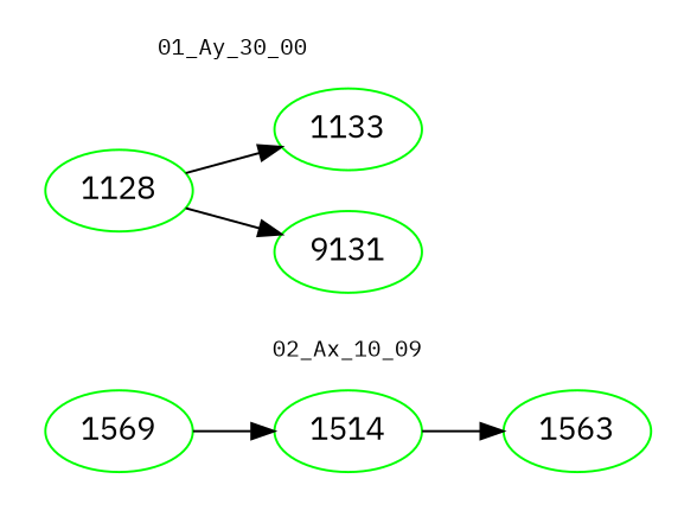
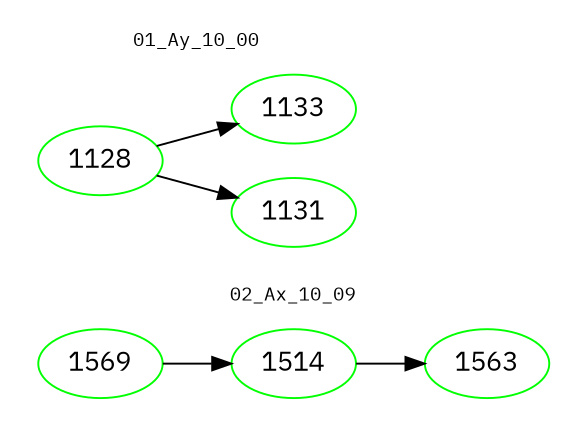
  digraph {
    fontname="IBM Plex Mono"
    rankdir=LR
    node [color=green fontname="IBM Plex Mono"]
    edge [color=black fontname="IBM Plex Mono"]
    n1 [label=1569]
    n2 [label=1514]
    n3 [label=1563]
-   n4 [label=9131]
+   n4 [label=1131]
    n5 [label=1128]
    n6 [label=1133]
    subgraph cluster_1 {
      color=white
      fontsize=10
      label="02_Ax_10_09"
      n1
      n2
      n3
    }
    subgraph cluster_2 {
      color=white
      fontsize=10
-     label="01_Ay_30_00"
+     label="01_Ay_10_00"
      n4
      n5
      n6
    }
    n1 -> n2
    n2 -> n3
    n5 -> n4
    n5 -> n6
  }
